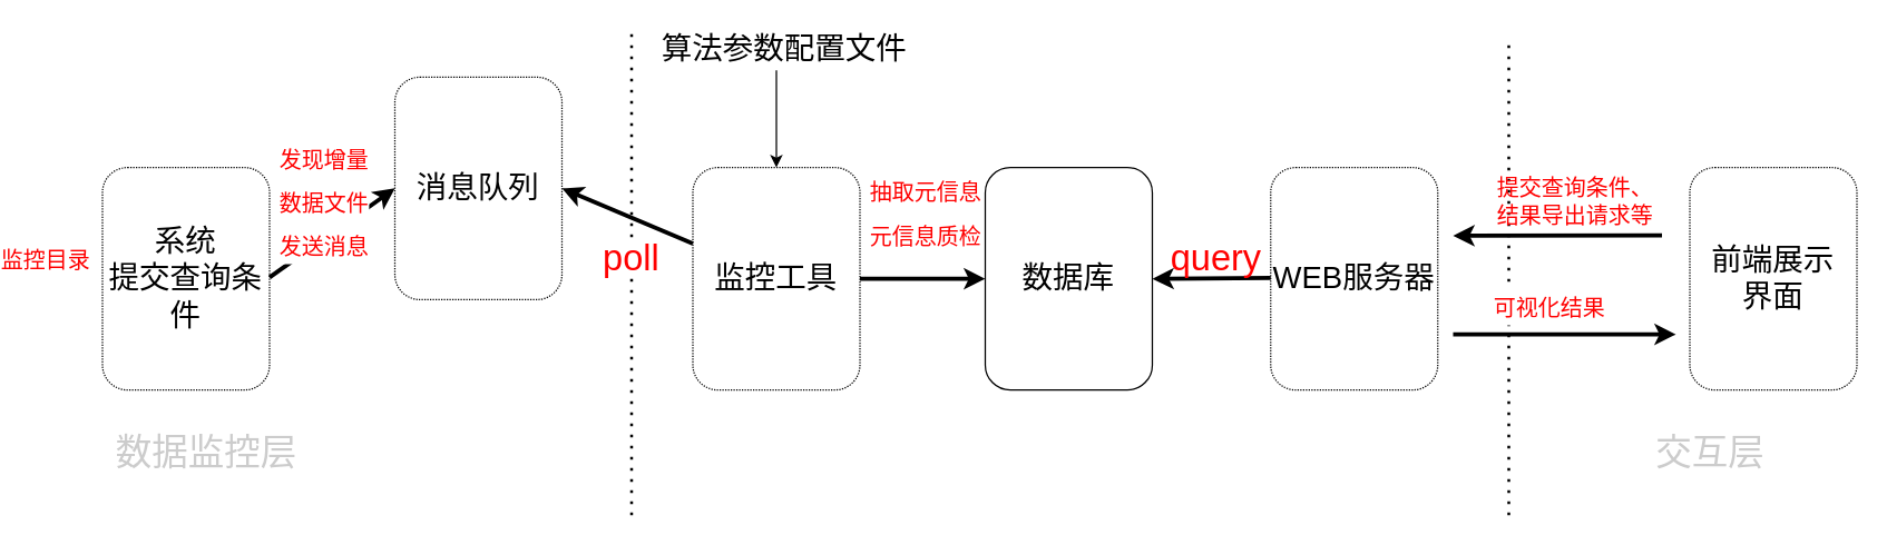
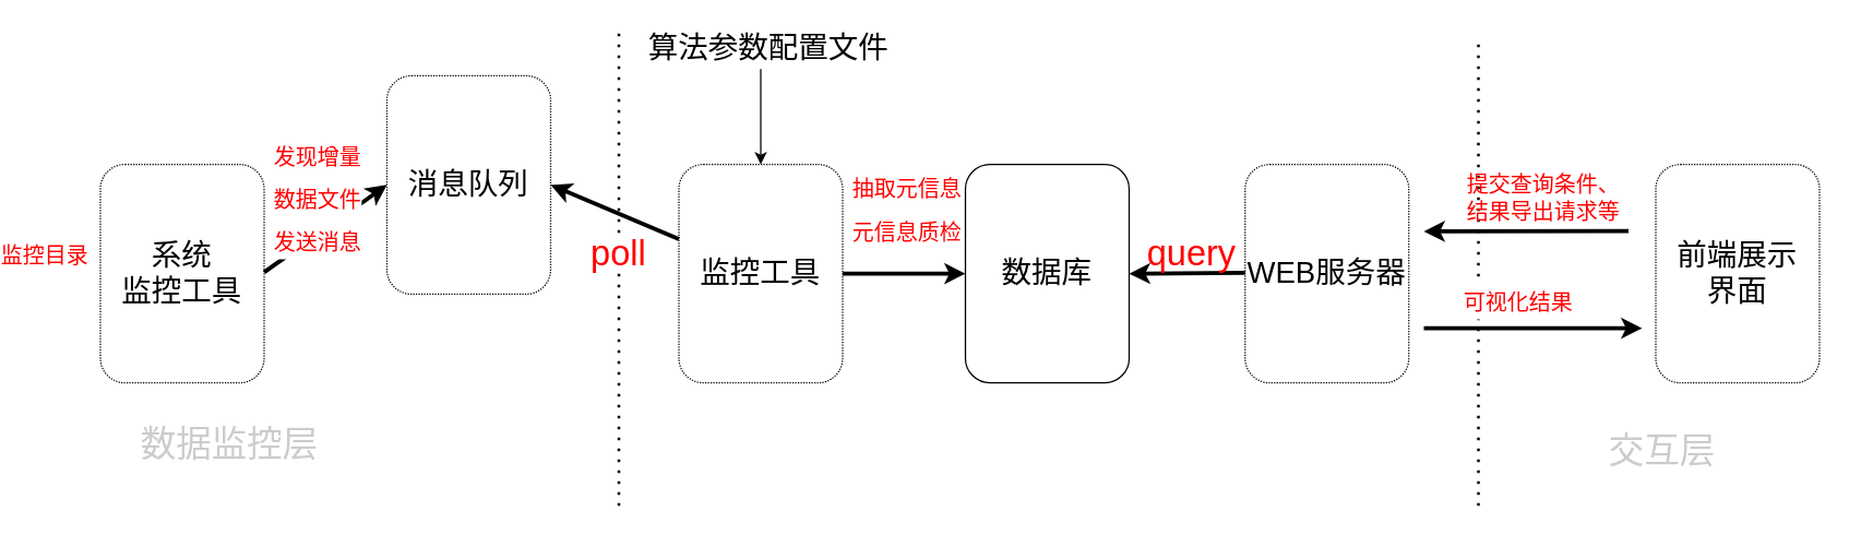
  <mxCell id="0" />
  <mxCell id="1" parent="0" />
  <mxCell id="2" value="&lt;font style=&quot;font-size: 22px&quot;&gt;消息队列&lt;/font&gt;" style="rounded=1;whiteSpace=wrap;html=1;dashed=1;dashPattern=1 1;fillColor=none;" parent="1" vertex="1"><mxGeometry x="270" y="55" width="120" height="160" as="geometry" /></mxCell>
  <mxCell id="3" value="&lt;font style=&quot;font-size: 22px&quot;&gt;监控工具&lt;/font&gt;" style="rounded=1;whiteSpace=wrap;html=1;dashed=1;dashPattern=1 1;fillColor=none;" parent="1" vertex="1"><mxGeometry x="484" y="120" width="120" height="160" as="geometry" /></mxCell>
  <mxCell id="4" value="&lt;font style=&quot;font-size: 22px&quot;&gt;数据库&lt;/font&gt;" style="rounded=1;whiteSpace=wrap;html=1;dashed=0;dashPattern=1 1;fillColor=none;" parent="1" vertex="1"><mxGeometry x="694" y="120" width="120" height="160" as="geometry" /></mxCell>
  <mxCell id="5" value="&lt;span style=&quot;font-size: 22px&quot;&gt;WEB服务器&lt;/span&gt;" style="rounded=1;whiteSpace=wrap;html=1;dashed=1;dashPattern=1 1;fillColor=none;" parent="1" vertex="1"><mxGeometry x="899" y="120" width="120" height="160" as="geometry" /></mxCell>
  <mxCell id="6" value="&lt;span style=&quot;font-size: 22px&quot;&gt;前端展示&lt;br&gt;界面&lt;/span&gt;" style="rounded=1;whiteSpace=wrap;html=1;dashed=1;dashPattern=1 1;fillColor=none;" parent="1" vertex="1"><mxGeometry x="1200" y="120" width="120" height="160" as="geometry" /></mxCell>
  <mxCell id="7" value="" style="endArrow=none;dashed=1;html=1;dashPattern=1 3;strokeWidth=2;rounded=0;fontSize=22;startArrow=none;" parent="1" source="10" edge="1"><mxGeometry width="50" height="50" relative="1" as="geometry"><mxPoint x="440" y="370" as="sourcePoint" /><mxPoint x="440" y="20" as="targetPoint" /></mxGeometry></mxCell>
- <mxCell id="8" value="&lt;font style=&quot;font-size: 26px&quot; color=&quot;#cccccc&quot;&gt;数据监控层&lt;/font&gt;" style="text;html=1;strokeColor=none;fillColor=none;align=center;verticalAlign=middle;whiteSpace=wrap;rounded=0;dashed=1;dashPattern=1 1;fontSize=22;" parent="1" vertex="1"><mxGeometry x="40" y="310" width="190" height="30" as="geometry" /></mxCell>
+ <mxCell id="8" value="&lt;font style=&quot;font-size: 26px&quot; color=&quot;#cccccc&quot;&gt;数据监控层&lt;/font&gt;" style="text;html=1;strokeColor=none;fillColor=none;align=center;verticalAlign=middle;whiteSpace=wrap;rounded=0;dashed=1;dashPattern=1 1;fontSize=22;" parent="1" vertex="1"><mxGeometry x="60" y="310" width="190" height="30" as="geometry" /></mxCell>
  <mxCell id="9" value="" style="endArrow=classic;html=1;rounded=0;fontSize=26;fontColor=#CCCCCC;strokeWidth=3;entryX=1;entryY=0.5;entryDx=0;entryDy=0;" parent="1" source="3" target="2" edge="1"><mxGeometry width="50" height="50" relative="1" as="geometry"><mxPoint x="413.289" y="250" as="sourcePoint" /><mxPoint x="410" y="200" as="targetPoint" /></mxGeometry></mxCell>
  <mxCell id="10" value="&lt;font color=&quot;#ff0000&quot;&gt;poll&lt;/font&gt;" style="text;html=1;strokeColor=none;fillColor=none;align=center;verticalAlign=middle;whiteSpace=wrap;rounded=0;dashed=1;dashPattern=1 1;fontSize=26;fontColor=#CCCCCC;" parent="1" vertex="1"><mxGeometry x="410" y="170" width="60" height="30" as="geometry" /></mxCell>
  <mxCell id="11" value="" style="endArrow=none;dashed=1;html=1;dashPattern=1 3;strokeWidth=2;rounded=0;fontSize=22;" parent="1" target="10" edge="1"><mxGeometry width="50" height="50" relative="1" as="geometry"><mxPoint x="440" y="370" as="sourcePoint" /><mxPoint x="440" y="20" as="targetPoint" /></mxGeometry></mxCell>
  <mxCell id="12" value="" style="endArrow=classic;html=1;rounded=0;fontSize=22;strokeWidth=3;entryX=0;entryY=0.5;entryDx=0;entryDy=0;" parent="1" target="4" edge="1"><mxGeometry width="50" height="50" relative="1" as="geometry"><mxPoint x="604" y="200" as="sourcePoint" /><mxPoint x="674" y="200" as="targetPoint" /></mxGeometry></mxCell>
  <mxCell id="13" value="&lt;span style=&quot;font-size: 16px&quot;&gt;抽取元信息&lt;br&gt;&lt;/span&gt;&lt;font style=&quot;font-size: 16px&quot;&gt;元信息质检&lt;/font&gt;" style="edgeLabel;html=1;align=center;verticalAlign=middle;resizable=0;points=[];fontSize=26;fontColor=#FF0000;" parent="12" vertex="1" connectable="0"><mxGeometry x="-0.272" y="3" relative="1" as="geometry"><mxPoint x="13" y="-47" as="offset" /></mxGeometry></mxCell>
  <mxCell id="14" value="" style="endArrow=classic;html=1;rounded=0;fontSize=22;strokeWidth=3;entryX=1;entryY=0.5;entryDx=0;entryDy=0;" parent="1" target="4" edge="1"><mxGeometry width="50" height="50" relative="1" as="geometry"><mxPoint x="899" y="199.41" as="sourcePoint" /><mxPoint x="969" y="199.41" as="targetPoint" /></mxGeometry></mxCell>
  <mxCell id="15" value="&lt;font color=&quot;#ff0000&quot;&gt;query&lt;/font&gt;" style="text;html=1;strokeColor=none;fillColor=none;align=center;verticalAlign=middle;whiteSpace=wrap;rounded=0;dashed=1;dashPattern=1 1;fontSize=26;fontColor=#CCCCCC;" parent="1" vertex="1"><mxGeometry x="830" y="170" width="60" height="30" as="geometry" /></mxCell>
  <mxCell id="16" value="" style="endArrow=none;dashed=1;html=1;dashPattern=1 3;strokeWidth=2;rounded=0;fontSize=22;" parent="1" edge="1"><mxGeometry width="50" height="50" relative="1" as="geometry"><mxPoint x="1070" y="370" as="sourcePoint" /><mxPoint x="1070" y="30" as="targetPoint" /></mxGeometry></mxCell>
  <mxCell id="17" value="&lt;font style=&quot;font-size: 16px&quot; color=&quot;#ff0000&quot;&gt;可视化结果&lt;/font&gt;" style="endArrow=classic;html=1;rounded=0;fontSize=22;strokeWidth=3;" parent="1" edge="1"><mxGeometry x="-0.125" y="20" width="50" height="50" relative="1" as="geometry"><mxPoint x="1030" y="240" as="sourcePoint" /><mxPoint x="1190" y="240" as="targetPoint" /><mxPoint x="-1" as="offset" /></mxGeometry></mxCell>
  <mxCell id="18" value="" style="endArrow=classic;html=1;rounded=0;fontSize=22;strokeWidth=3;" parent="1" edge="1"><mxGeometry x="-0.067" y="-19" width="50" height="50" relative="1" as="geometry"><mxPoint x="1180" y="168.82" as="sourcePoint" /><mxPoint x="1030" y="169" as="targetPoint" /><mxPoint x="-1" as="offset" /></mxGeometry></mxCell>
  <mxCell id="19" value="提交查询条件、&lt;br&gt;结果导出请求等" style="text;html=1;strokeColor=none;fillColor=none;align=center;verticalAlign=middle;whiteSpace=wrap;rounded=0;dashed=1;dashPattern=1 1;fontSize=16;fontColor=#FF0000;" parent="1" vertex="1"><mxGeometry x="1000" y="130" width="236" height="30" as="geometry" /></mxCell>
  <mxCell id="20" value="&lt;font style=&quot;font-size: 22px&quot; color=&quot;#000000&quot;&gt;算法参数配置文件&lt;br&gt;&lt;/font&gt;" style="text;html=1;strokeColor=none;fillColor=none;align=center;verticalAlign=middle;whiteSpace=wrap;rounded=0;dashed=1;dashPattern=1 1;fontSize=16;fontColor=#FF0000;" parent="1" vertex="1"><mxGeometry x="460" y="20" width="180" height="30" as="geometry" /></mxCell>
  <mxCell id="21" value="" style="endArrow=classic;html=1;rounded=0;fontSize=22;strokeWidth=1;" parent="1" target="3" edge="1"><mxGeometry width="50" height="50" relative="1" as="geometry"><mxPoint x="544" y="50" as="sourcePoint" /><mxPoint x="614" y="50" as="targetPoint" /><Array as="points"><mxPoint x="544" y="70" /></Array></mxGeometry></mxCell>
- <mxCell id="22" value="&lt;font color=&quot;#cccccc&quot;&gt;&lt;span style=&quot;font-size: 26px&quot;&gt;交互层&lt;/span&gt;&lt;/font&gt;" style="text;html=1;strokeColor=none;fillColor=none;align=center;verticalAlign=middle;whiteSpace=wrap;rounded=0;dashed=1;dashPattern=1 1;fontSize=22;" parent="1" vertex="1"><mxGeometry x="1120" y="310" width="190" height="30" as="geometry" /></mxCell>
- <mxCell id="23" value="&lt;font style=&quot;font-size: 22px&quot;&gt;系统&lt;br&gt;提交查询条件&lt;/font&gt;" style="rounded=1;whiteSpace=wrap;html=1;dashed=1;dashPattern=1 1;fillColor=none;" vertex="1" parent="1"><mxGeometry x="60" y="120" width="120" height="160" as="geometry" /></mxCell>
+ <mxCell id="22" value="&lt;font color=&quot;#cccccc&quot;&gt;&lt;span style=&quot;font-size: 26px&quot;&gt;交互层&lt;/span&gt;&lt;/font&gt;" style="text;html=1;strokeColor=none;fillColor=none;align=center;verticalAlign=middle;whiteSpace=wrap;rounded=0;dashed=1;dashPattern=1 1;fontSize=22;" parent="1" vertex="1"><mxGeometry x="1110" y="315" width="190" height="30" as="geometry" /></mxCell>
+ <mxCell id="23" value="&lt;font style=&quot;font-size: 22px&quot;&gt;系统&lt;br&gt;监控工具&lt;/font&gt;" style="rounded=1;whiteSpace=wrap;html=1;dashed=1;dashPattern=1 1;fillColor=none;" vertex="1" parent="1"><mxGeometry x="60" y="120" width="120" height="160" as="geometry" /></mxCell>
  <mxCell id="24" value="" style="endArrow=classic;html=1;rounded=0;fontSize=22;strokeWidth=3;entryX=0;entryY=0.5;entryDx=0;entryDy=0;" edge="1" parent="1" target="2"><mxGeometry width="50" height="50" relative="1" as="geometry"><mxPoint x="180" y="199" as="sourcePoint" /><mxPoint x="264" y="199" as="targetPoint" /></mxGeometry></mxCell>
  <mxCell id="25" value="&lt;span style=&quot;font-size: 16px&quot;&gt;监控目录&lt;br&gt;&lt;/span&gt;" style="edgeLabel;html=1;align=center;verticalAlign=middle;resizable=0;points=[];fontSize=26;fontColor=#FF0000;" vertex="1" connectable="0" parent="1"><mxGeometry x="20" y="145" as="geometry"><mxPoint x="-2" y="38" as="offset" /></mxGeometry></mxCell>
  <mxCell id="26" value="&lt;span style=&quot;font-size: 16px&quot;&gt;发现增量&lt;/span&gt;&lt;br style=&quot;font-size: 16px&quot;&gt;&lt;span style=&quot;font-size: 16px&quot;&gt;数据文件&lt;br&gt;&lt;/span&gt;&lt;span style=&quot;font-size: 16px&quot;&gt;发送消息&lt;/span&gt;" style="edgeLabel;html=1;align=center;verticalAlign=middle;resizable=0;points=[];fontSize=26;fontColor=#FF0000;" vertex="1" connectable="0" parent="1"><mxGeometry x="230" y="150" as="geometry"><mxPoint x="-12" y="-8" as="offset" /></mxGeometry></mxCell>
